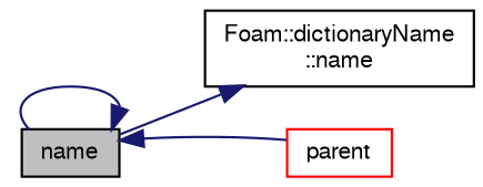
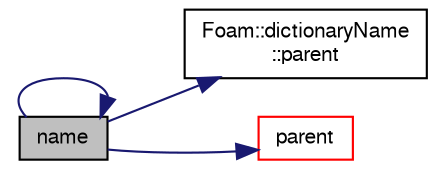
  digraph {
    rankdir=LR
    node [color=black fontname=FreeSans fontsize=10 shape=record]
    edge [color=midnightblue fontname=FreeSans fontsize=10 labelfontname=FreeSans labelfontsize=10 style=solid]
    n1 [fillcolor=grey75 fontcolor=black height=0.2 label=name style=filled width=0.4]
-   n2 [height=0.2 label="Foam::dictionaryName\l::name" width=0.4]
+   n2 [height=0.2 label="Foam::dictionaryName\l::parent" width=0.4]
    n3 [color=red height=0.2 label=parent width=0.4]
    n1 -> n1
    n1 -> n2
-   n3 -> n1
+   n1 -> n3
  }
